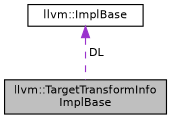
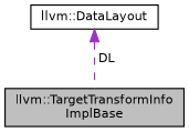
  digraph {
    node [color=black fontname=Helvetica fontsize=10 shape=box]
    n1 [fillcolor=grey75 fontcolor=black height=0.2 label="llvm::TargetTransformInfo\lImplBase" style=filled width=0.4]
-   n2 [height=0.2 label="llvm::ImplBase" width=0.4]
+   n2 [height=0.2 label="llvm::DataLayout" width=0.4]
    n2 -> n1 [color=darkorchid3 dir=back fontname=Helvetica fontsize=10 label=" DL" labelfontname=Helvetica labelfontsize=10 style=dashed]
  }
